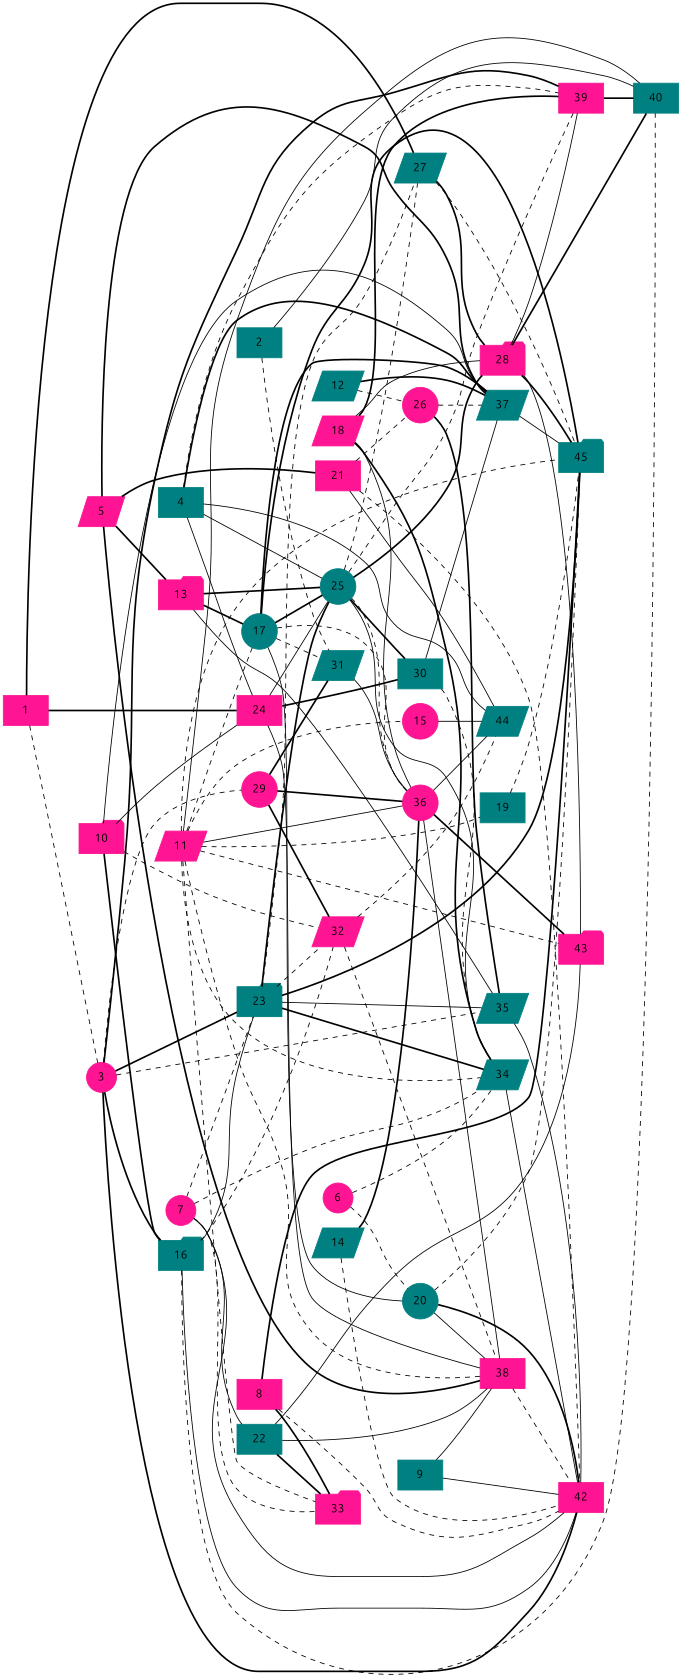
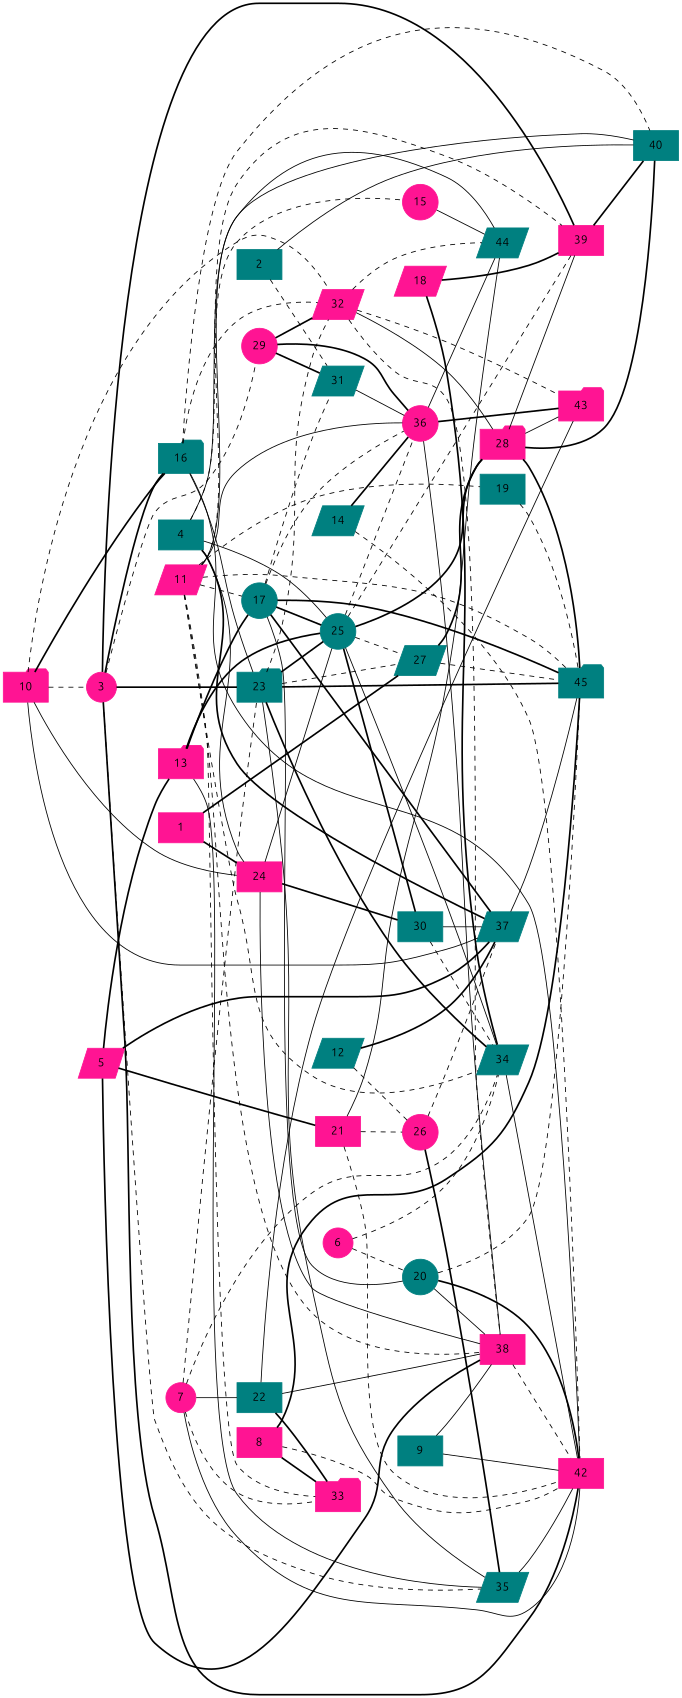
  graph {
    fontname=Ubuntu
    rankdir=LR
    node [color=deeppink fontname=Ubuntu shape=box style=filled]
    edge [fontname=Ubuntu style=dashed weight=1.0]
    3 [shape=circle]
    1
    27 [color=teal shape=parallelogram]
    24
    16 [color=teal shape=folder]
    23 [color=teal shape=folder]
    29 [shape=circle]
    35 [color=teal shape=parallelogram]
    39
    42
    45 [color=teal shape=folder]
    28 [shape=folder]
    2 [color=teal]
    31 [color=teal shape=parallelogram]
    40 [color=teal]
    36 [shape=circle]
    32 [shape=parallelogram]
    25 [color=teal shape=circle]
    34 [color=teal shape=parallelogram]
    4 [color=teal]
    37 [color=teal shape=parallelogram]
    44 [color=teal shape=parallelogram]
    38
    30 [color=teal]
    5 [shape=parallelogram]
    13 [shape=folder]
    21
    17 [color=teal shape=circle]
    26 [shape=circle]
    6 [shape=circle]
    20 [color=teal shape=circle]
    7 [shape=circle]
    22 [color=teal]
    33 [shape=folder]
    43 [shape=folder]
    8
    9 [color=teal]
    10 [shape=folder]
    11 [shape=parallelogram]
    15 [shape=circle]
    19 [color=teal]
    12 [color=teal shape=parallelogram]
    14 [color=teal shape=parallelogram]
    18 [shape=parallelogram]
    3 -- 16 [style=bold]
    3 -- 23 [style=bold]
    3 -- 29
    3 -- 35
    3 -- 39 [style=bold]
    3 -- 42 [style=bold weight=2.0]
-   1 -- 3
+   10 -- 3
    1 -- 27 [style=bold]
    1 -- 24 [style=bold]
    27 -- 45
    27 -- 28 [style=bold]
    24 -- 25 [style=solid]
    24 -- 38 [style=solid]
    24 -- 30 [style=bold]
    16 -- 23 [style=solid]
    16 -- 42 [style=solid]
    16 -- 40
    16 -- 32
    23 -- 27
    23 -- 35 [style=solid]
    23 -- 45 [style=bold]
    23 -- 32
    23 -- 25 [style=bold]
    23 -- 34 [style=bold]
    29 -- 31 [style=bold]
    29 -- 36 [style=bold]
    29 -- 32 [style=bold]
    35 -- 42 [style=solid]
    39 -- 40 [style=bold]
    28 -- 39 [style=solid]
    28 -- 45 [style=bold]
    28 -- 40 [style=bold]
    28 -- 43 [style=solid]
    2 -- 31
    2 -- 40 [style=solid]
    31 -- 36 [style=solid]
    36 -- 44 [style=solid]
    36 -- 38 [style=solid]
    36 -- 43 [style=bold]
    32 -- 44
    32 -- 38
-   11 -- 43
+   32 -- 43
    25 -- 27
    25 -- 39
    25 -- 28 [style=bold]
    25 -- 36
    25 -- 34 [style=solid]
    25 -- 30 [style=bold]
    34 -- 42 [style=solid]
    4 -- 24 [style=solid]
    4 -- 39
    4 -- 25 [style=solid]
    4 -- 37 [style=bold]
    4 -- 44 [style=solid]
    37 -- 45 [style=solid weight=2.0]
    38 -- 42
    30 -- 34
    30 -- 37 [style=solid]
    5 -- 37 [style=bold]
    5 -- 38 [style=bold]
    5 -- 13 [style=bold]
    5 -- 21 [style=bold]
    13 -- 35 [style=solid]
    13 -- 25 [style=bold]
    13 -- 17 [style=bold]
    21 -- 42
    21 -- 44 [style=solid]
    21 -- 26
    17 -- 45 [style=bold]
    17 -- 31
    17 -- 36
    17 -- 25 [style=bold]
    17 -- 37 [style=bold]
    17 -- 20 [style=solid]
    26 -- 35 [style=bold]
    26 -- 37
    6 -- 34
    6 -- 20
    20 -- 42 [style=bold]
    20 -- 45
    20 -- 38 [style=solid]
    7 -- 23
    7 -- 42 [style=solid]
    7 -- 34
    7 -- 22 [style=solid]
    7 -- 33
    22 -- 38 [style=solid]
    22 -- 33 [style=bold]
    22 -- 43 [style=solid]
    8 -- 42
    8 -- 45 [style=bold]
    8 -- 33 [style=bold]
    9 -- 42 [style=solid]
    9 -- 38 [style=solid]
    10 -- 24 [style=solid]
    10 -- 16 [style=bold]
    10 -- 32
    10 -- 37 [style=solid]
    11 -- 45
    11 -- 40 [style=solid]
    11 -- 36 [style=solid weight=2.0]
    11 -- 34
    11 -- 38
    11 -- 17
    11 -- 33 [weight=2.0]
    11 -- 15
    11 -- 19
    15 -- 44 [style=solid]
    19 -- 45
    12 -- 37 [style=bold]
    12 -- 26
    14 -- 42
    14 -- 36 [style=bold]
    18 -- 39 [style=bold]
-   18 -- 28 [style=solid]
-   18 -- 36 [style=solid]
+   32 -- 28 [style=solid]
    18 -- 34 [style=bold]
  }
